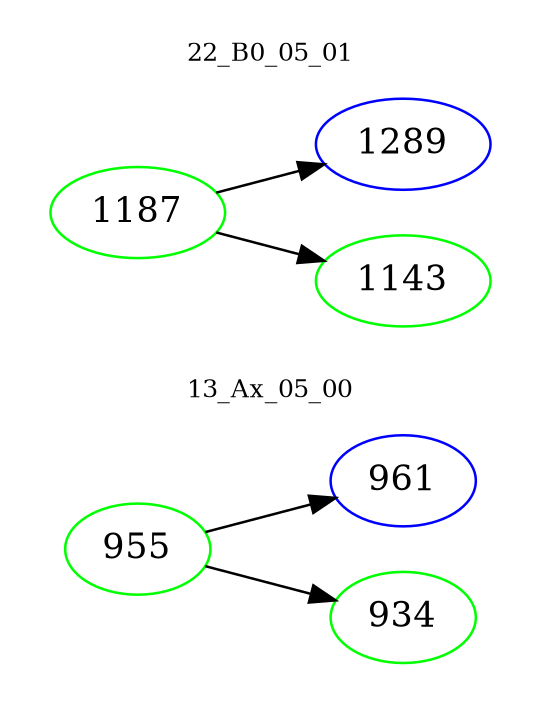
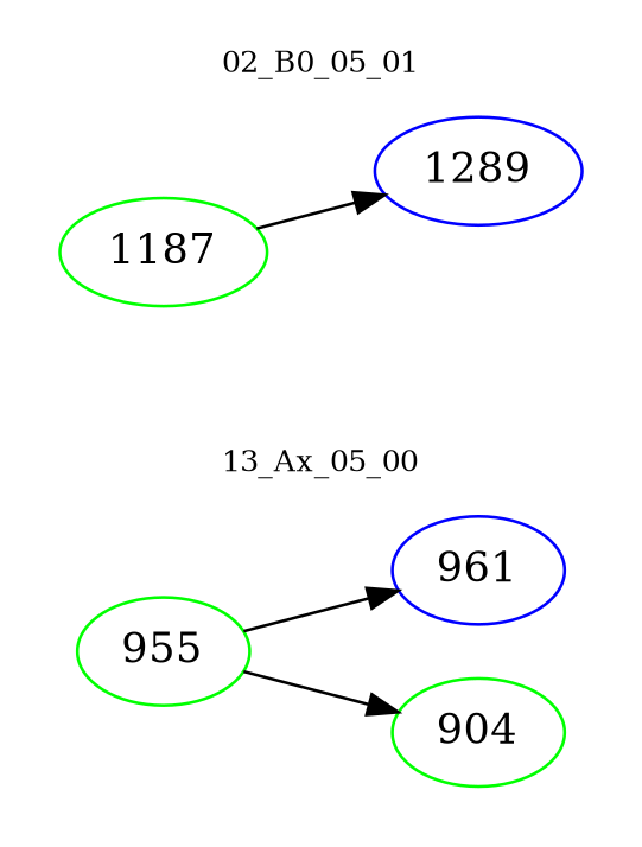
  digraph {
    rankdir=LR
    node [color=green]
    edge [color=black]
    n1 [label=955]
-   n2 [label=934]
+   n2 [label=904]
    n3 [color=blue label=961]
    n4 [label=1187]
-   n5 [label=1143]
    n6 [color=blue label=1289]
    subgraph cluster_1 {
      color=white
      fontsize=10
      label="13_Ax_05_00"
      n1
      n2
      n3
    }
    subgraph cluster_2 {
      color=white
      fontsize=10
-     label="22_B0_05_01"
+     label="02_B0_05_01"
      n4
-     n5
      n6
    }
    n1 -> n2
    n1 -> n3
-   n4 -> n5
    n4 -> n6
  }
